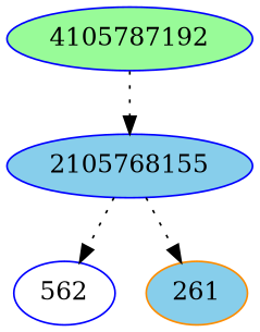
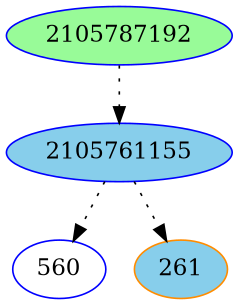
  strict digraph {
    node [color=blue fillcolor=skyblue style=filled]
    edge [style=dotted]
-   560 [fillcolor=white label=562]
-   2105761155 [label=2105768155]
+   560 [fillcolor=white]
+   2105761155
    n3 [color=darkorange label=261]
-   2105787192 [fillcolor=palegreen label=4105787192]
+   2105787192 [fillcolor=palegreen]
    2105761155 -> 560
    2105761155 -> n3
    2105787192 -> 2105761155
  }
